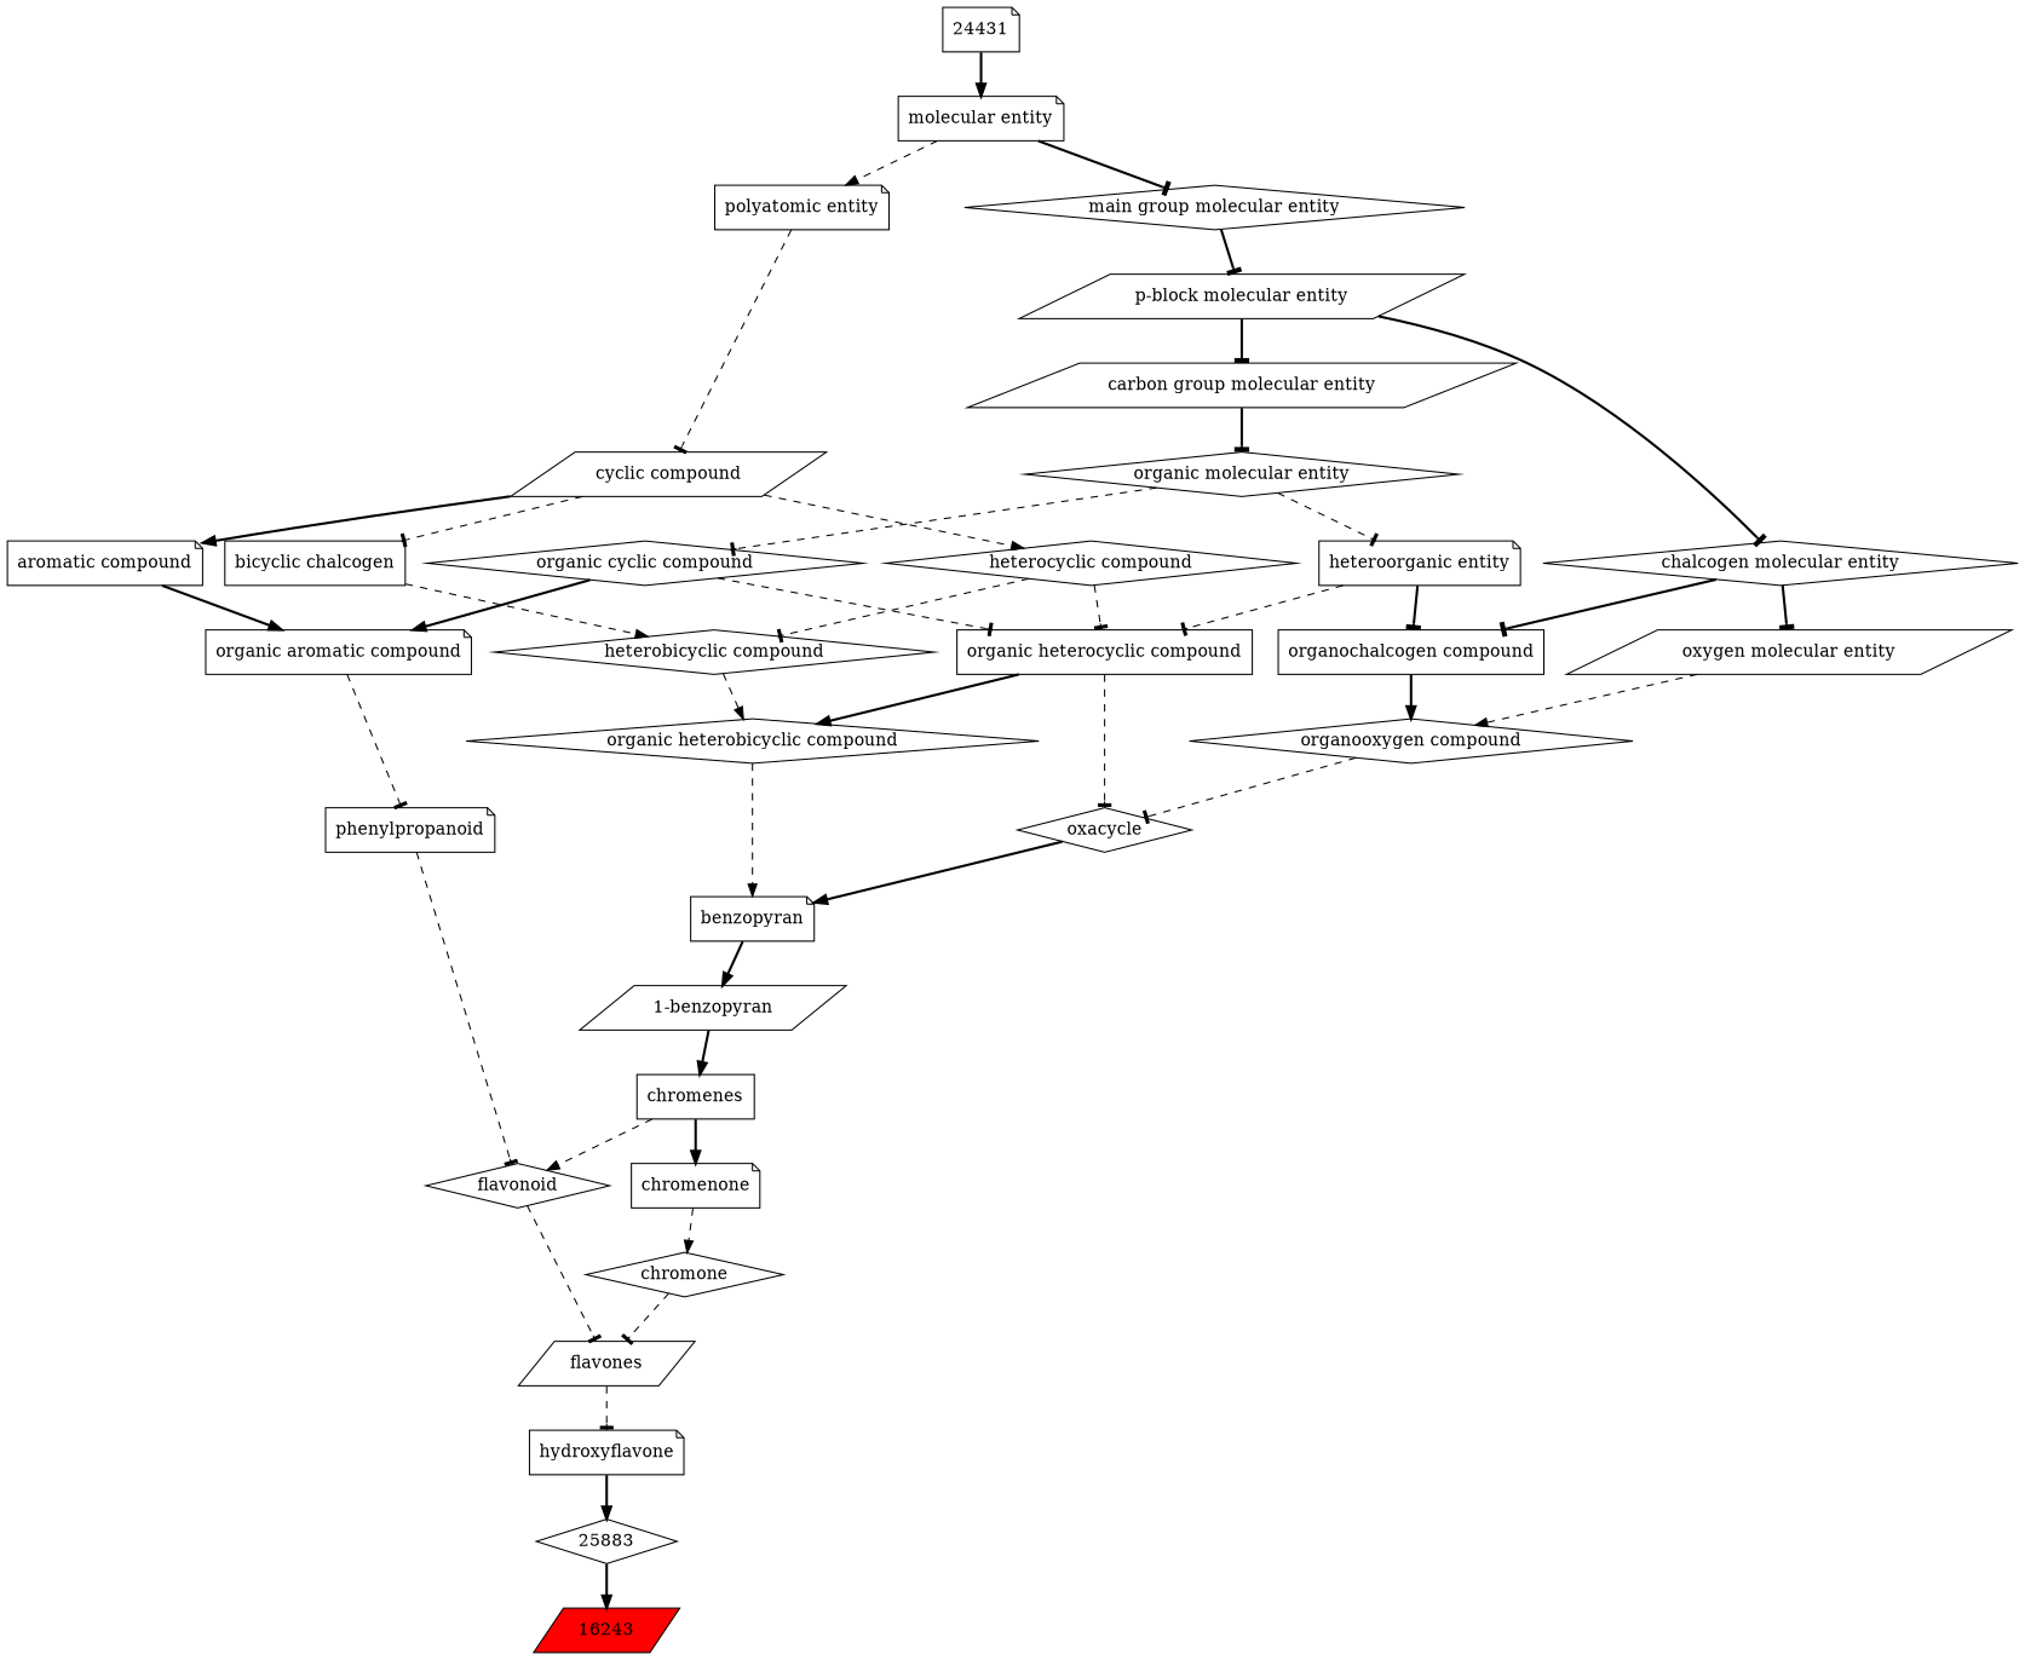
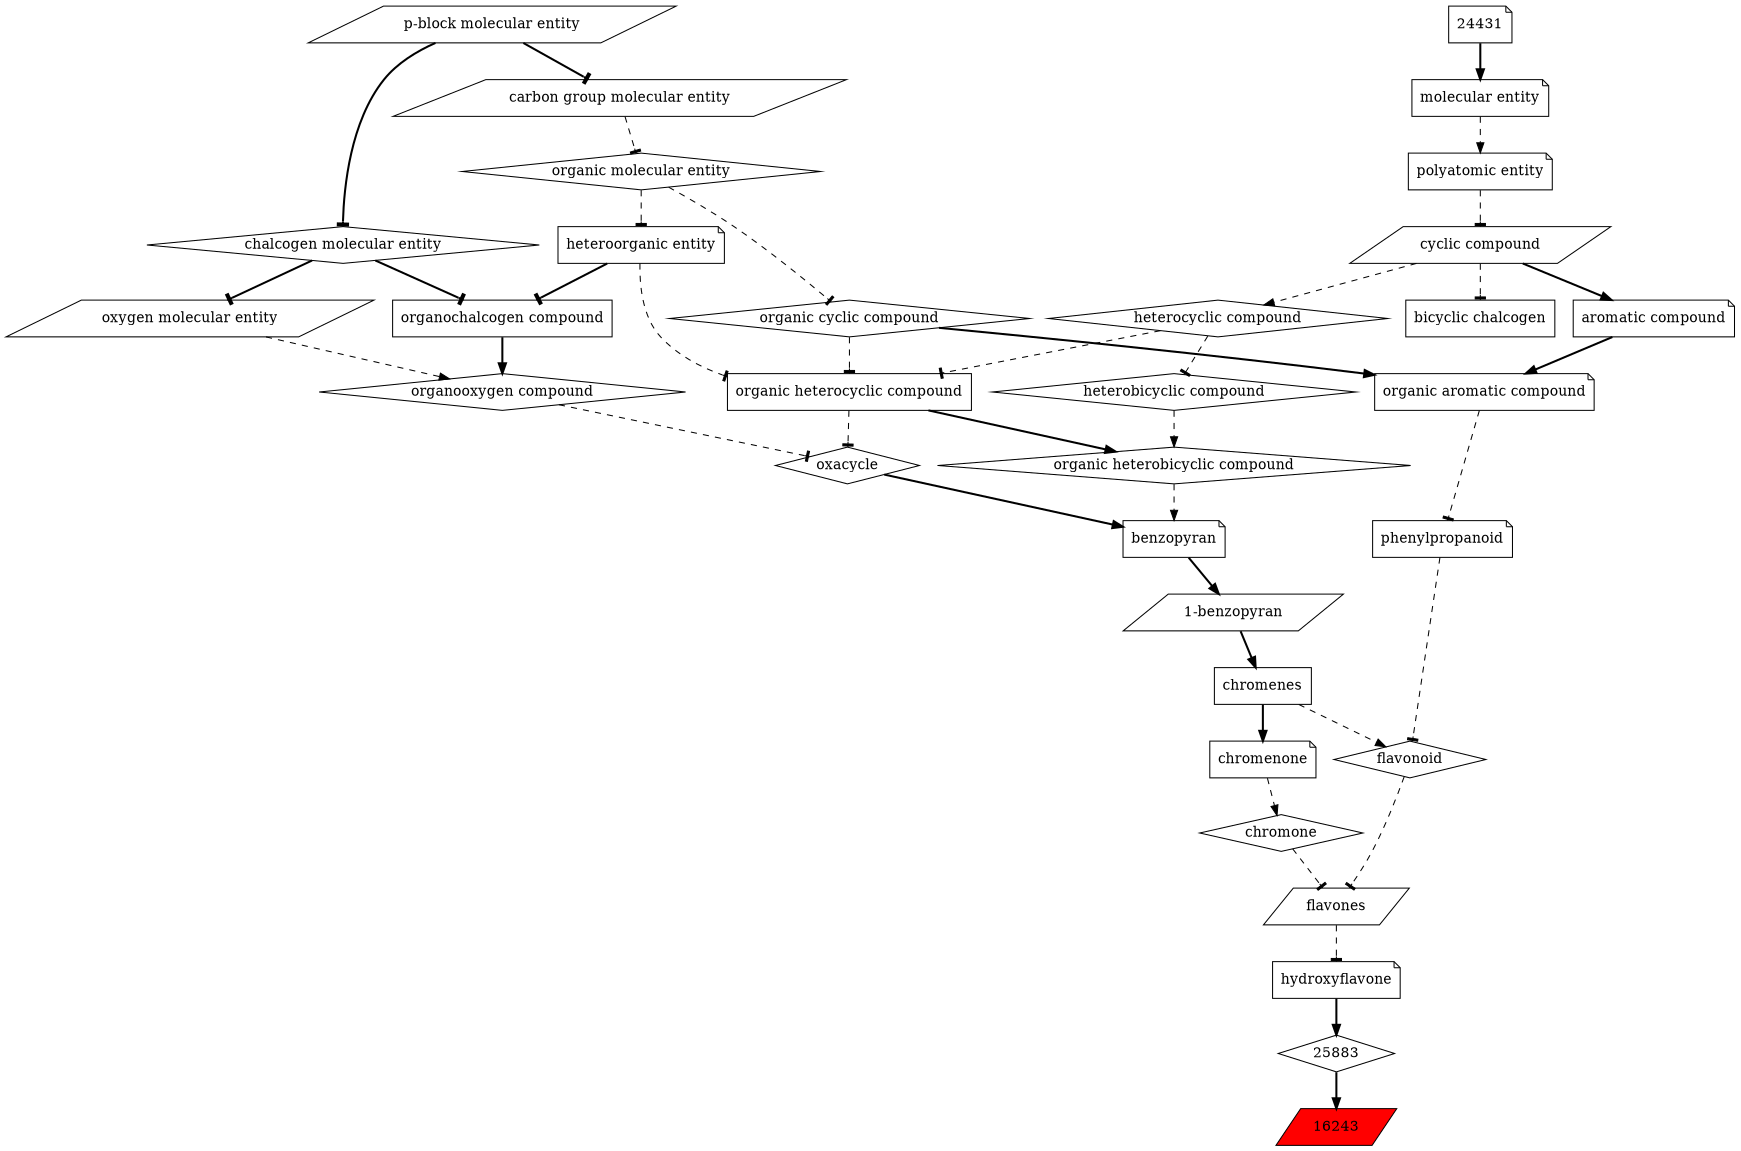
  digraph {
    node [shape=diamond]
    edge [arrowhead=tee style=dashed]
    n1 [fillcolor=red label=16243 shape=parallelogram style=filled]
    n2 [label=25883]
    n3 [label=hydroxyflavone shape=note]
    n4 [label=flavones shape=parallelogram]
    n5 [label=chromone]
    n6 [label=flavonoid]
    n7 [label=chromenone shape=note]
    n8 [label=chromenes shape=box]
    n9 [label=phenylpropanoid shape=note]
    n10 [label="1-benzopyran" shape=parallelogram]
    n11 [label="organic aromatic compound" shape=note]
    n12 [label=benzopyran shape=note]
    n13 [label="organic cyclic compound"]
    n14 [label="organic heterocyclic compound" shape=box]
    n15 [label=oxacycle]
    n16 [label="organic heterobicyclic compound"]
    n17 [label="aromatic compound" shape=note]
    n18 [label="organic molecular entity"]
    n19 [label="heteroorganic entity" shape=note]
    n20 [label="organochalcogen compound" shape=box]
    n21 [label="cyclic compound" shape=parallelogram]
    n22 [label="heterocyclic compound"]
    n23 [label="bicyclic chalcogen" shape=box]
    n24 [label="heterobicyclic compound"]
    n25 [label="organooxygen compound"]
    n26 [label="carbon group molecular entity" shape=parallelogram]
    n27 [label="polyatomic entity" shape=note]
    n28 [label="oxygen molecular entity" shape=parallelogram]
    n29 [label="p-block molecular entity" shape=parallelogram]
    n30 [label="chalcogen molecular entity"]
    n31 [label="molecular entity" shape=note]
-   n32 [label="main group molecular entity"]
    n33 [label=24431 shape=note]
    n2 -> n1 [arrowhead=normal style=bold]
    n3 -> n2 [arrowhead=normal style=bold]
    n4 -> n3
    n5 -> n4
    n6 -> n4
    n7 -> n5 [arrowhead=normal]
    n8 -> n6 [arrowhead=normal]
    n8 -> n7 [arrowhead=normal style=bold]
    n9 -> n6
    n10 -> n8 [arrowhead=normal style=bold]
    n11 -> n9
    n12 -> n10 [arrowhead=normal style=bold]
    n13 -> n11 [arrowhead=normal style=bold]
    n13 -> n14
    n14 -> n15
    n14 -> n16 [arrowhead=normal style=bold]
    n15 -> n12 [arrowhead=normal style=bold]
    n16 -> n12 [arrowhead=normal]
    n17 -> n11 [arrowhead=normal style=bold]
    n18 -> n13
    n18 -> n19
    n19 -> n14
    n19 -> n20 [style=bold]
    n20 -> n25 [arrowhead=normal style=bold]
    n21 -> n17 [arrowhead=normal style=bold]
    n21 -> n22 [arrowhead=normal]
    n21 -> n23
    n22 -> n14
    n22 -> n24
-   n23 -> n24 [arrowhead=normal]
    n24 -> n16 [arrowhead=normal]
    n25 -> n15
-   n26 -> n18 [style=bold]
+   n26 -> n18
    n27 -> n21
    n28 -> n25 [arrowhead=normal]
    n29 -> n26 [style=bold]
    n29 -> n30 [style=bold]
    n30 -> n20 [style=bold]
    n30 -> n28 [style=bold]
    n31 -> n27 [arrowhead=normal]
-   n31 -> n32 [style=bold]
-   n32 -> n29 [style=bold]
    n33 -> n31 [arrowhead=normal style=bold]
  }
